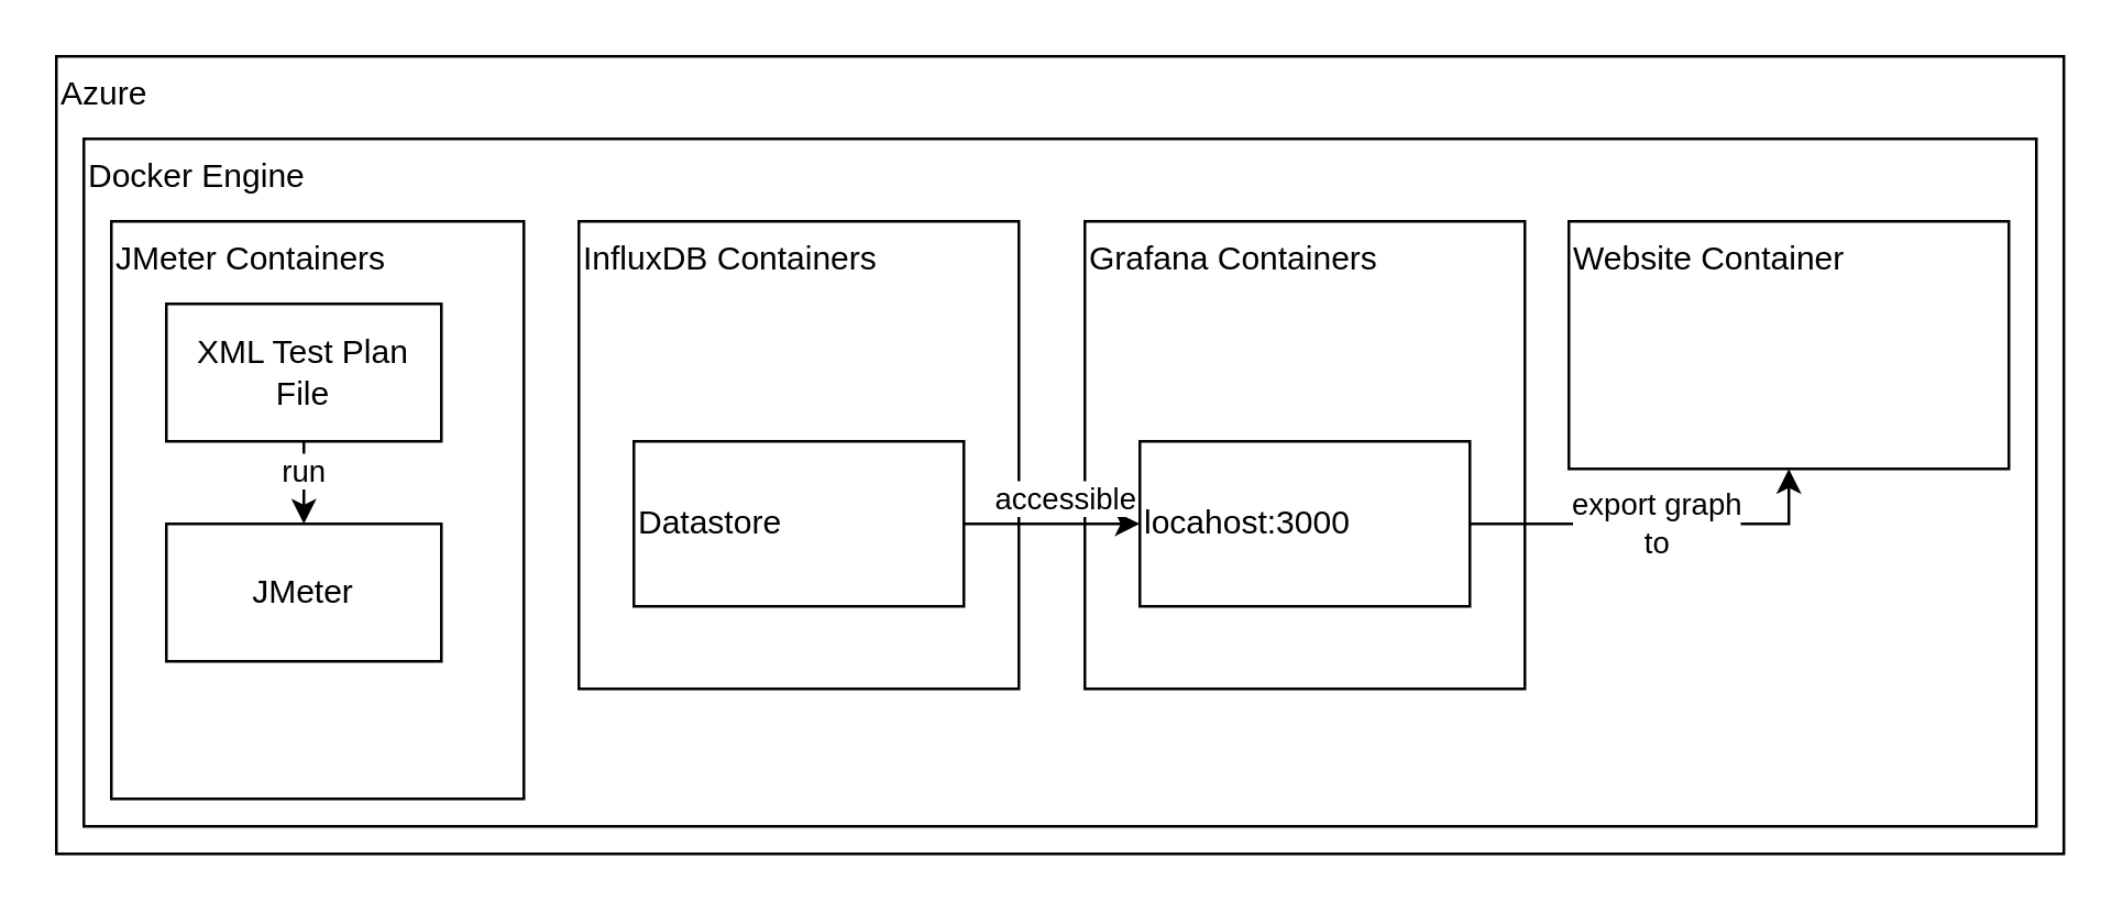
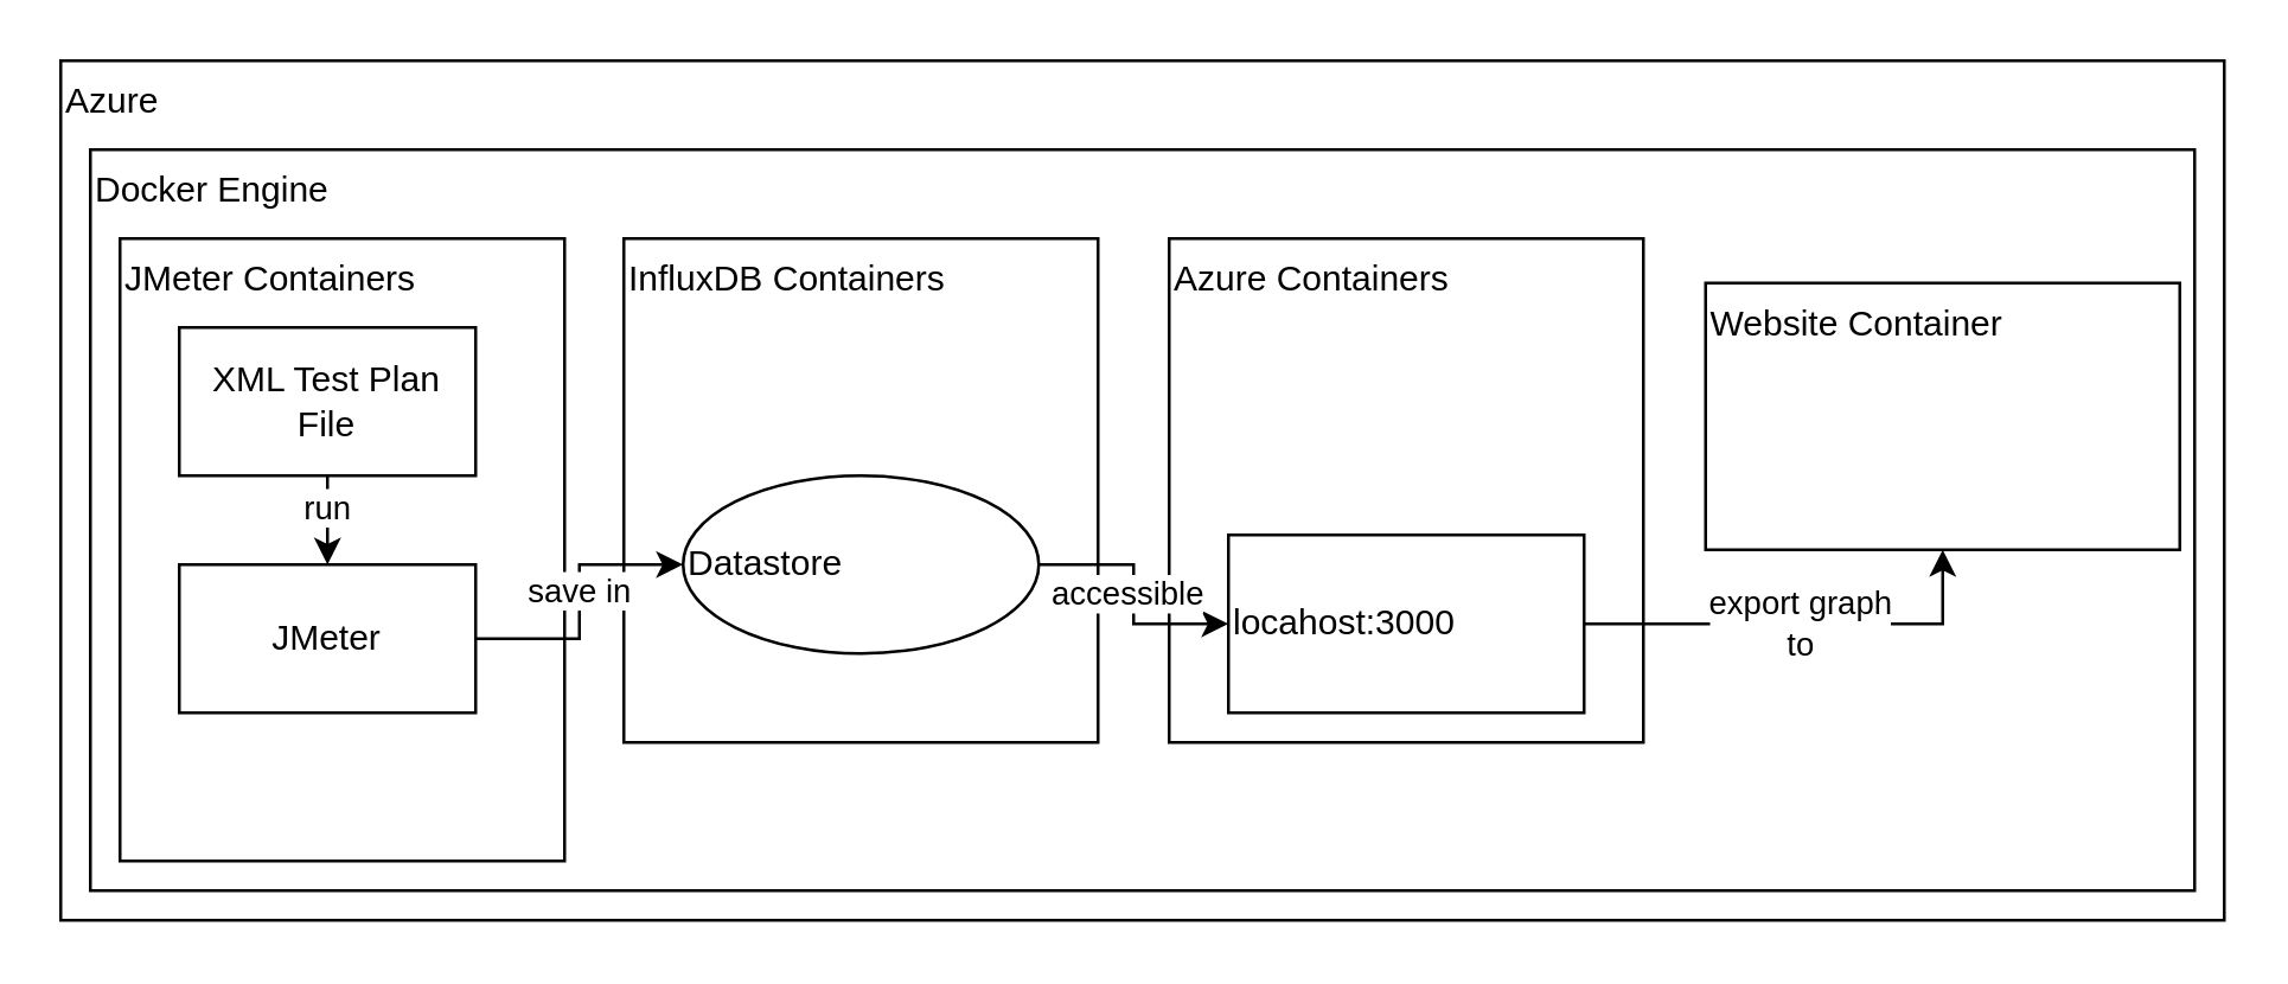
  <mxCell id="0" />
  <mxCell id="1" parent="0" />
  <mxCell id="2" value="Azure" style="rounded=0;whiteSpace=wrap;html=1;verticalAlign=top;align=left;" vertex="1" parent="1"><mxGeometry x="20" width="730" height="290" as="geometry" y="20" /></mxCell>
  <mxCell id="3" value="Docker Engine" style="rounded=0;whiteSpace=wrap;html=1;align=left;verticalAlign=top;" vertex="1" parent="1"><mxGeometry x="30" y="50" width="710" height="250" as="geometry" /></mxCell>
  <mxCell id="4" value="JMeter Containers" style="rounded=0;whiteSpace=wrap;html=1;align=left;verticalAlign=top;" vertex="1" parent="1"><mxGeometry x="40" y="80" width="150" height="210" as="geometry" /></mxCell>
  <mxCell id="5" value="InfluxDB Containers" style="rounded=0;whiteSpace=wrap;html=1;align=left;verticalAlign=top;" vertex="1" parent="1"><mxGeometry x="210" y="80" width="160" height="170" as="geometry" /></mxCell>
- <mxCell id="6" value="Grafana Containers" style="rounded=0;whiteSpace=wrap;html=1;align=left;verticalAlign=top;" vertex="1" parent="1"><mxGeometry x="394" y="80" width="160" height="170" as="geometry" /></mxCell>
+ <mxCell id="6" value="Azure Containers" style="rounded=0;whiteSpace=wrap;html=1;align=left;verticalAlign=top;" vertex="1" parent="1"><mxGeometry x="394" y="80" width="160" height="170" as="geometry" /></mxCell>
+ <mxCell id="7" value="save in" style="edgeStyle=orthogonalEdgeStyle;rounded=0;orthogonalLoop=1;jettySize=auto;html=1;entryX=0;entryY=0.5;entryDx=0;entryDy=0;" edge="1" parent="1" source="8" target="14"><mxGeometry x="0.084" relative="1" as="geometry"><mxPoint as="offset" /></mxGeometry></mxCell>
  <mxCell id="8" value="JMeter" style="rounded=0;whiteSpace=wrap;html=1;" vertex="1" parent="1"><mxGeometry x="60" y="190" width="100" height="50" as="geometry" /></mxCell>
  <mxCell id="9" style="edgeStyle=orthogonalEdgeStyle;rounded=0;orthogonalLoop=1;jettySize=auto;html=1;entryX=0.5;entryY=0;entryDx=0;entryDy=0;" edge="1" parent="1" source="11" target="8"><mxGeometry relative="1" as="geometry" /></mxCell>
  <mxCell id="10" value="run" style="edgeLabel;html=1;align=center;verticalAlign=middle;resizable=0;points=[];" vertex="1" connectable="0" parent="9"><mxGeometry x="-0.281" relative="1" as="geometry"><mxPoint x="-0.03" y="-7.71" as="offset" /></mxGeometry></mxCell>
  <mxCell id="11" value="XML Test Plan File" style="rounded=0;whiteSpace=wrap;html=1;" vertex="1" parent="1"><mxGeometry x="60" y="110" width="100" height="50" as="geometry" /></mxCell>
  <mxCell id="12" style="edgeStyle=orthogonalEdgeStyle;rounded=0;orthogonalLoop=1;jettySize=auto;html=1;entryX=0;entryY=0.5;entryDx=0;entryDy=0;" edge="1" parent="1" source="14" target="15"><mxGeometry relative="1" as="geometry" /></mxCell>
  <mxCell id="13" value="accessible" style="edgeLabel;html=1;align=center;verticalAlign=middle;resizable=0;points=[];" vertex="1" connectable="0" parent="12"><mxGeometry x="0.224" relative="1" as="geometry"><mxPoint x="-2.57" y="-10" as="offset" /></mxGeometry></mxCell>
- <mxCell id="14" value="Datastore" style="rounded=0;whiteSpace=wrap;html=1;align=left;" vertex="1" parent="1"><mxGeometry x="230" y="160" width="120" height="60" as="geometry" /></mxCell>
- <mxCell id="15" value="locahost:3000" style="rounded=0;whiteSpace=wrap;html=1;align=left;" vertex="1" parent="1"><mxGeometry x="414" y="160" width="120" height="60" as="geometry" /></mxCell>
- <mxCell id="16" value="Website Container" style="rounded=0;whiteSpace=wrap;html=1;align=left;verticalAlign=top;" vertex="1" parent="1"><mxGeometry x="570" y="80" width="160" height="90" as="geometry" /></mxCell>
+ <mxCell id="14" value="Datastore" style="ellipse;whiteSpace=wrap;html=1;align=left;" vertex="1" parent="1"><mxGeometry x="230" y="160" width="120" height="60" as="geometry" /></mxCell>
+ <mxCell id="15" value="locahost:3000" style="rounded=0;whiteSpace=wrap;html=1;align=left;" vertex="1" parent="1"><mxGeometry x="414" y="180" width="120" height="60" as="geometry" /></mxCell>
+ <mxCell id="16" value="Website Container" style="rounded=0;whiteSpace=wrap;html=1;align=left;verticalAlign=top;" vertex="1" parent="1"><mxGeometry x="575" y="95" width="160" height="90" as="geometry" /></mxCell>
  <mxCell id="17" value="export graph&lt;br&gt;to" style="edgeStyle=orthogonalEdgeStyle;rounded=0;orthogonalLoop=1;jettySize=auto;html=1;entryX=0.5;entryY=1;entryDx=0;entryDy=0;" edge="1" parent="1" source="15" target="16"><mxGeometry relative="1" as="geometry"><mxPoint x="590" y="140" as="targetPoint" /></mxGeometry></mxCell>
